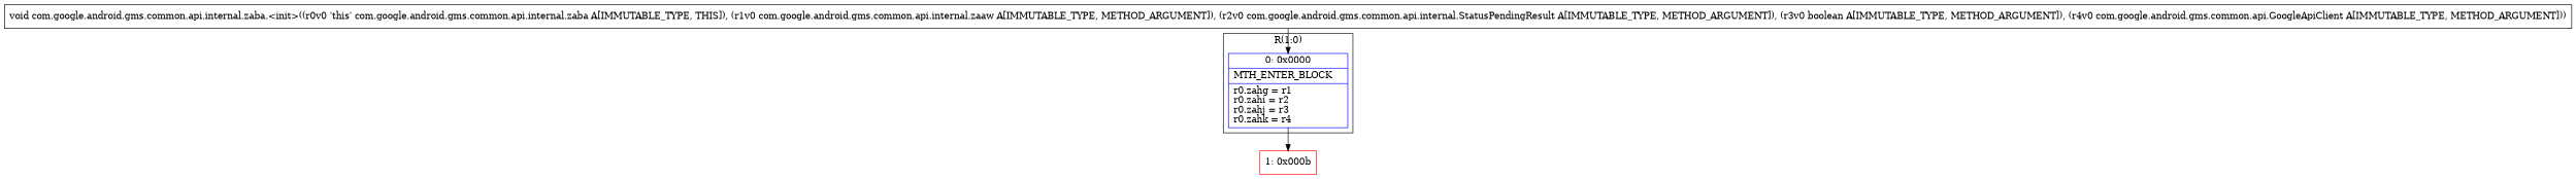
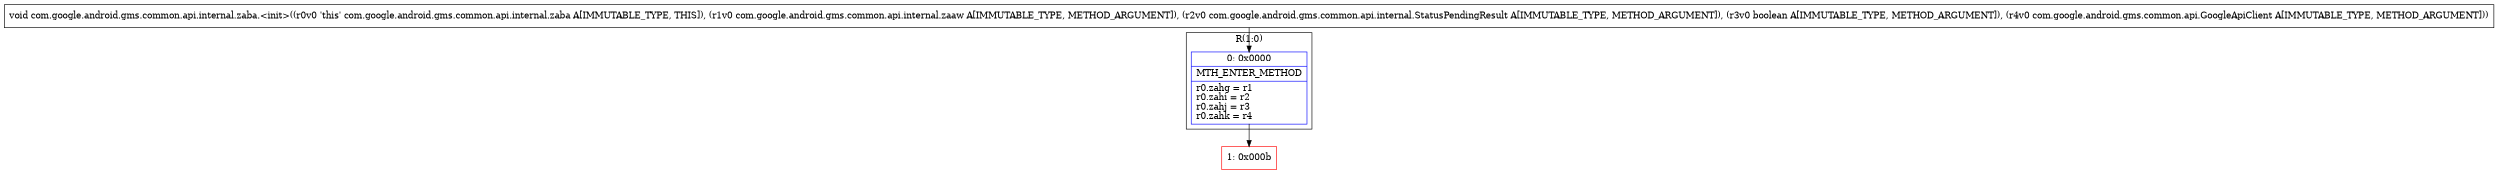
  digraph {
    node [shape=record]
-   n1 [color=blue label="{0\:\ 0x0000|MTH_ENTER_BLOCK\l|r0.zahg = r1\lr0.zahi = r2\lr0.zahj = r3\lr0.zahk = r4\l}"]
+   n1 [color=blue label="{0\:\ 0x0000|MTH_ENTER_METHOD\l|r0.zahg = r1\lr0.zahi = r2\lr0.zahj = r3\lr0.zahk = r4\l}"]
    n2 [color=red label="{1\:\ 0x000b}"]
    n3 [label="{void com.google.android.gms.common.api.internal.zaba.\<init\>((r0v0 'this' com.google.android.gms.common.api.internal.zaba A[IMMUTABLE_TYPE, THIS]), (r1v0 com.google.android.gms.common.api.internal.zaaw A[IMMUTABLE_TYPE, METHOD_ARGUMENT]), (r2v0 com.google.android.gms.common.api.internal.StatusPendingResult A[IMMUTABLE_TYPE, METHOD_ARGUMENT]), (r3v0 boolean A[IMMUTABLE_TYPE, METHOD_ARGUMENT]), (r4v0 com.google.android.gms.common.api.GoogleApiClient A[IMMUTABLE_TYPE, METHOD_ARGUMENT])) }"]
    subgraph cluster_1 {
      label="R(1:0)"
      n1
    }
    n1 -> n2
    n3 -> n1
  }
